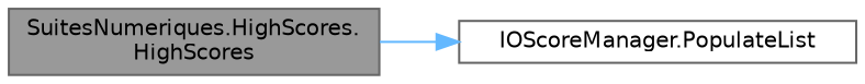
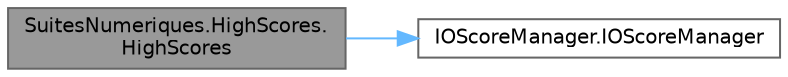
  digraph {
    rankdir=LR
    node [fontname=Helvetica fontsize=10 shape=box style=filled]
    n1 [color=gray40 fillcolor=grey60 fontcolor=black height=0.2 label="SuitesNumeriques.HighScores.\lHighScores" width=0.4]
-   n2 [color=grey40 fillcolor=white height=0.2 label="IOScoreManager.PopulateList" width=0.4]
+   n2 [color=grey40 fillcolor=white height=0.2 label="IOScoreManager.IOScoreManager" width=0.4]
    n1 -> n2 [color=steelblue1 fontname=Helvetica fontsize=10 labelfontname=Helvetica labelfontsize=10 style=solid]
  }
